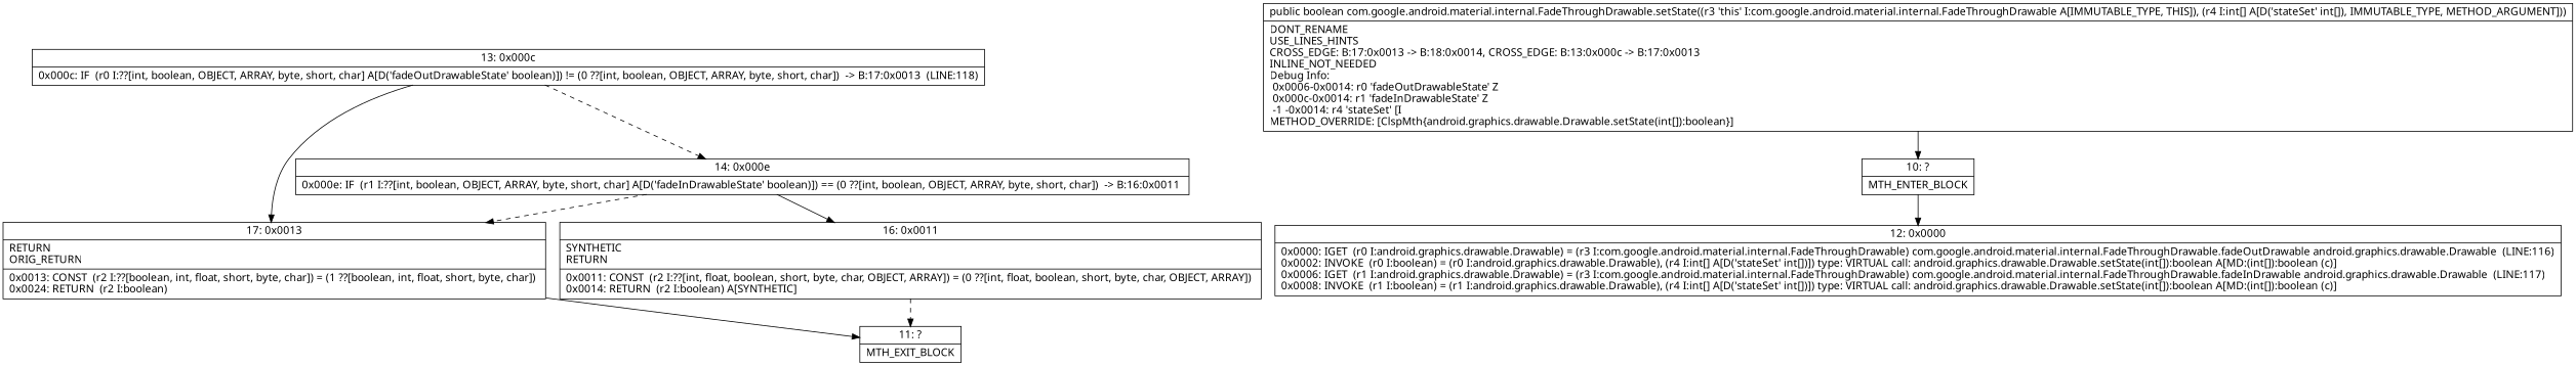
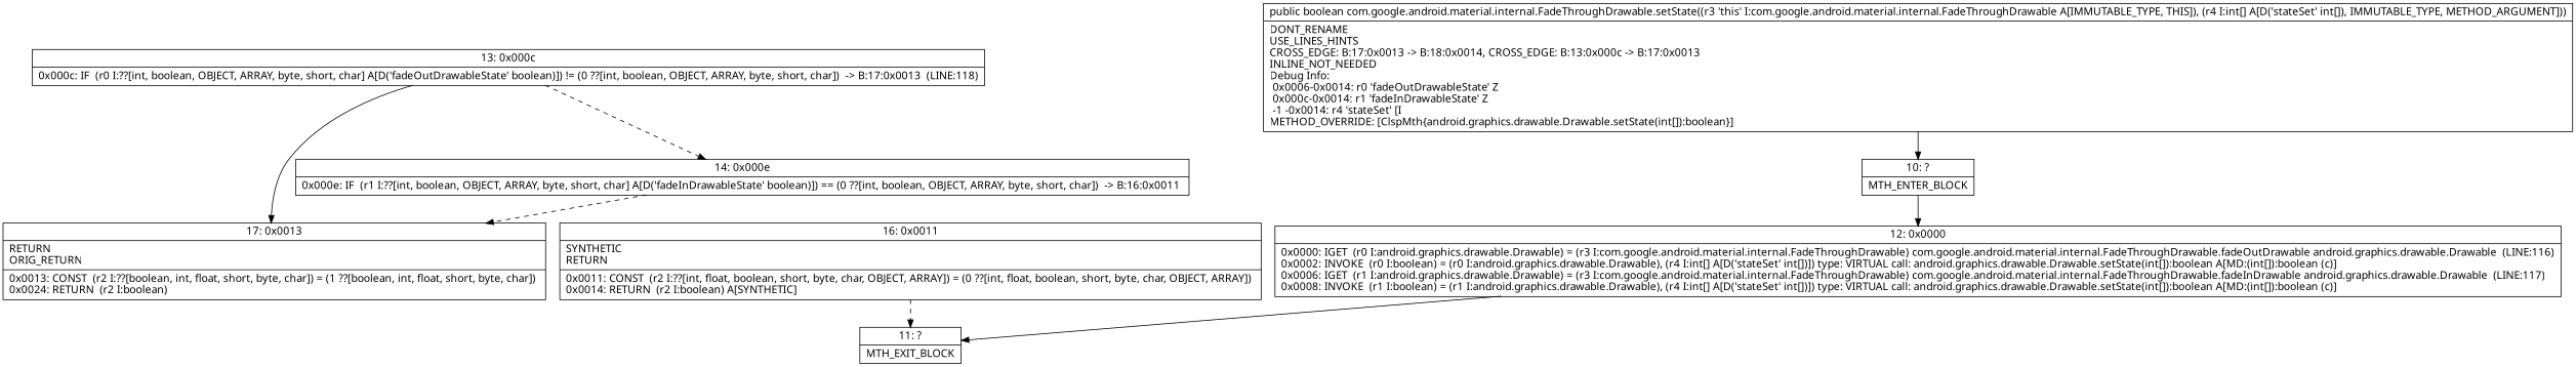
  digraph {
    fontname="Noto Sans"
    node [fontname="Noto Sans" shape=record]
    edge [fontname="Noto Sans"]
    n1 [label="{10\:\ ?|MTH_ENTER_BLOCK\l}"]
    n2 [label="{12\:\ 0x0000|0x0000: IGET  (r0 I:android.graphics.drawable.Drawable) = (r3 I:com.google.android.material.internal.FadeThroughDrawable) com.google.android.material.internal.FadeThroughDrawable.fadeOutDrawable android.graphics.drawable.Drawable  (LINE:116)\l0x0002: INVOKE  (r0 I:boolean) = (r0 I:android.graphics.drawable.Drawable), (r4 I:int[] A[D('stateSet' int[])]) type: VIRTUAL call: android.graphics.drawable.Drawable.setState(int[]):boolean A[MD:(int[]):boolean (c)]\l0x0006: IGET  (r1 I:android.graphics.drawable.Drawable) = (r3 I:com.google.android.material.internal.FadeThroughDrawable) com.google.android.material.internal.FadeThroughDrawable.fadeInDrawable android.graphics.drawable.Drawable  (LINE:117)\l0x0008: INVOKE  (r1 I:boolean) = (r1 I:android.graphics.drawable.Drawable), (r4 I:int[] A[D('stateSet' int[])]) type: VIRTUAL call: android.graphics.drawable.Drawable.setState(int[]):boolean A[MD:(int[]):boolean (c)]\l}"]
    n3 [label="{13\:\ 0x000c|0x000c: IF  (r0 I:??[int, boolean, OBJECT, ARRAY, byte, short, char] A[D('fadeOutDrawableState' boolean)]) != (0 ??[int, boolean, OBJECT, ARRAY, byte, short, char])  \-\> B:17:0x0013  (LINE:118)\l}"]
    n4 [label="{14\:\ 0x000e|0x000e: IF  (r1 I:??[int, boolean, OBJECT, ARRAY, byte, short, char] A[D('fadeInDrawableState' boolean)]) == (0 ??[int, boolean, OBJECT, ARRAY, byte, short, char])  \-\> B:16:0x0011 \l}"]
    n5 [label="{17\:\ 0x0013|RETURN\lORIG_RETURN\l|0x0013: CONST  (r2 I:??[boolean, int, float, short, byte, char]) = (1 ??[boolean, int, float, short, byte, char]) \l0x0024: RETURN  (r2 I:boolean) \l}"]
    n6 [label="{16\:\ 0x0011|SYNTHETIC\lRETURN\l|0x0011: CONST  (r2 I:??[int, float, boolean, short, byte, char, OBJECT, ARRAY]) = (0 ??[int, float, boolean, short, byte, char, OBJECT, ARRAY]) \l0x0014: RETURN  (r2 I:boolean) A[SYNTHETIC]\l}"]
    n7 [label="{11\:\ ?|MTH_EXIT_BLOCK\l}"]
    n8 [label="{public boolean com.google.android.material.internal.FadeThroughDrawable.setState((r3 'this' I:com.google.android.material.internal.FadeThroughDrawable A[IMMUTABLE_TYPE, THIS]), (r4 I:int[] A[D('stateSet' int[]), IMMUTABLE_TYPE, METHOD_ARGUMENT]))  | DONT_RENAME\lUSE_LINES_HINTS\lCROSS_EDGE: B:17:0x0013 \-\> B:18:0x0014, CROSS_EDGE: B:13:0x000c \-\> B:17:0x0013\lINLINE_NOT_NEEDED\lDebug Info:\l  0x0006\-0x0014: r0 'fadeOutDrawableState' Z\l  0x000c\-0x0014: r1 'fadeInDrawableState' Z\l  \-1 \-0x0014: r4 'stateSet' [I\lMETHOD_OVERRIDE: [ClspMth\{android.graphics.drawable.Drawable.setState(int[]):boolean\}]\l}"]
    n1 -> n2
    n3 -> n4 [style=dashed]
    n3 -> n5
    n4 -> n5 [style=dashed]
-   n4 -> n6
-   n5 -> n7
+   n2 -> n7
    n6 -> n7 [style=dashed]
    n8 -> n1
  }
